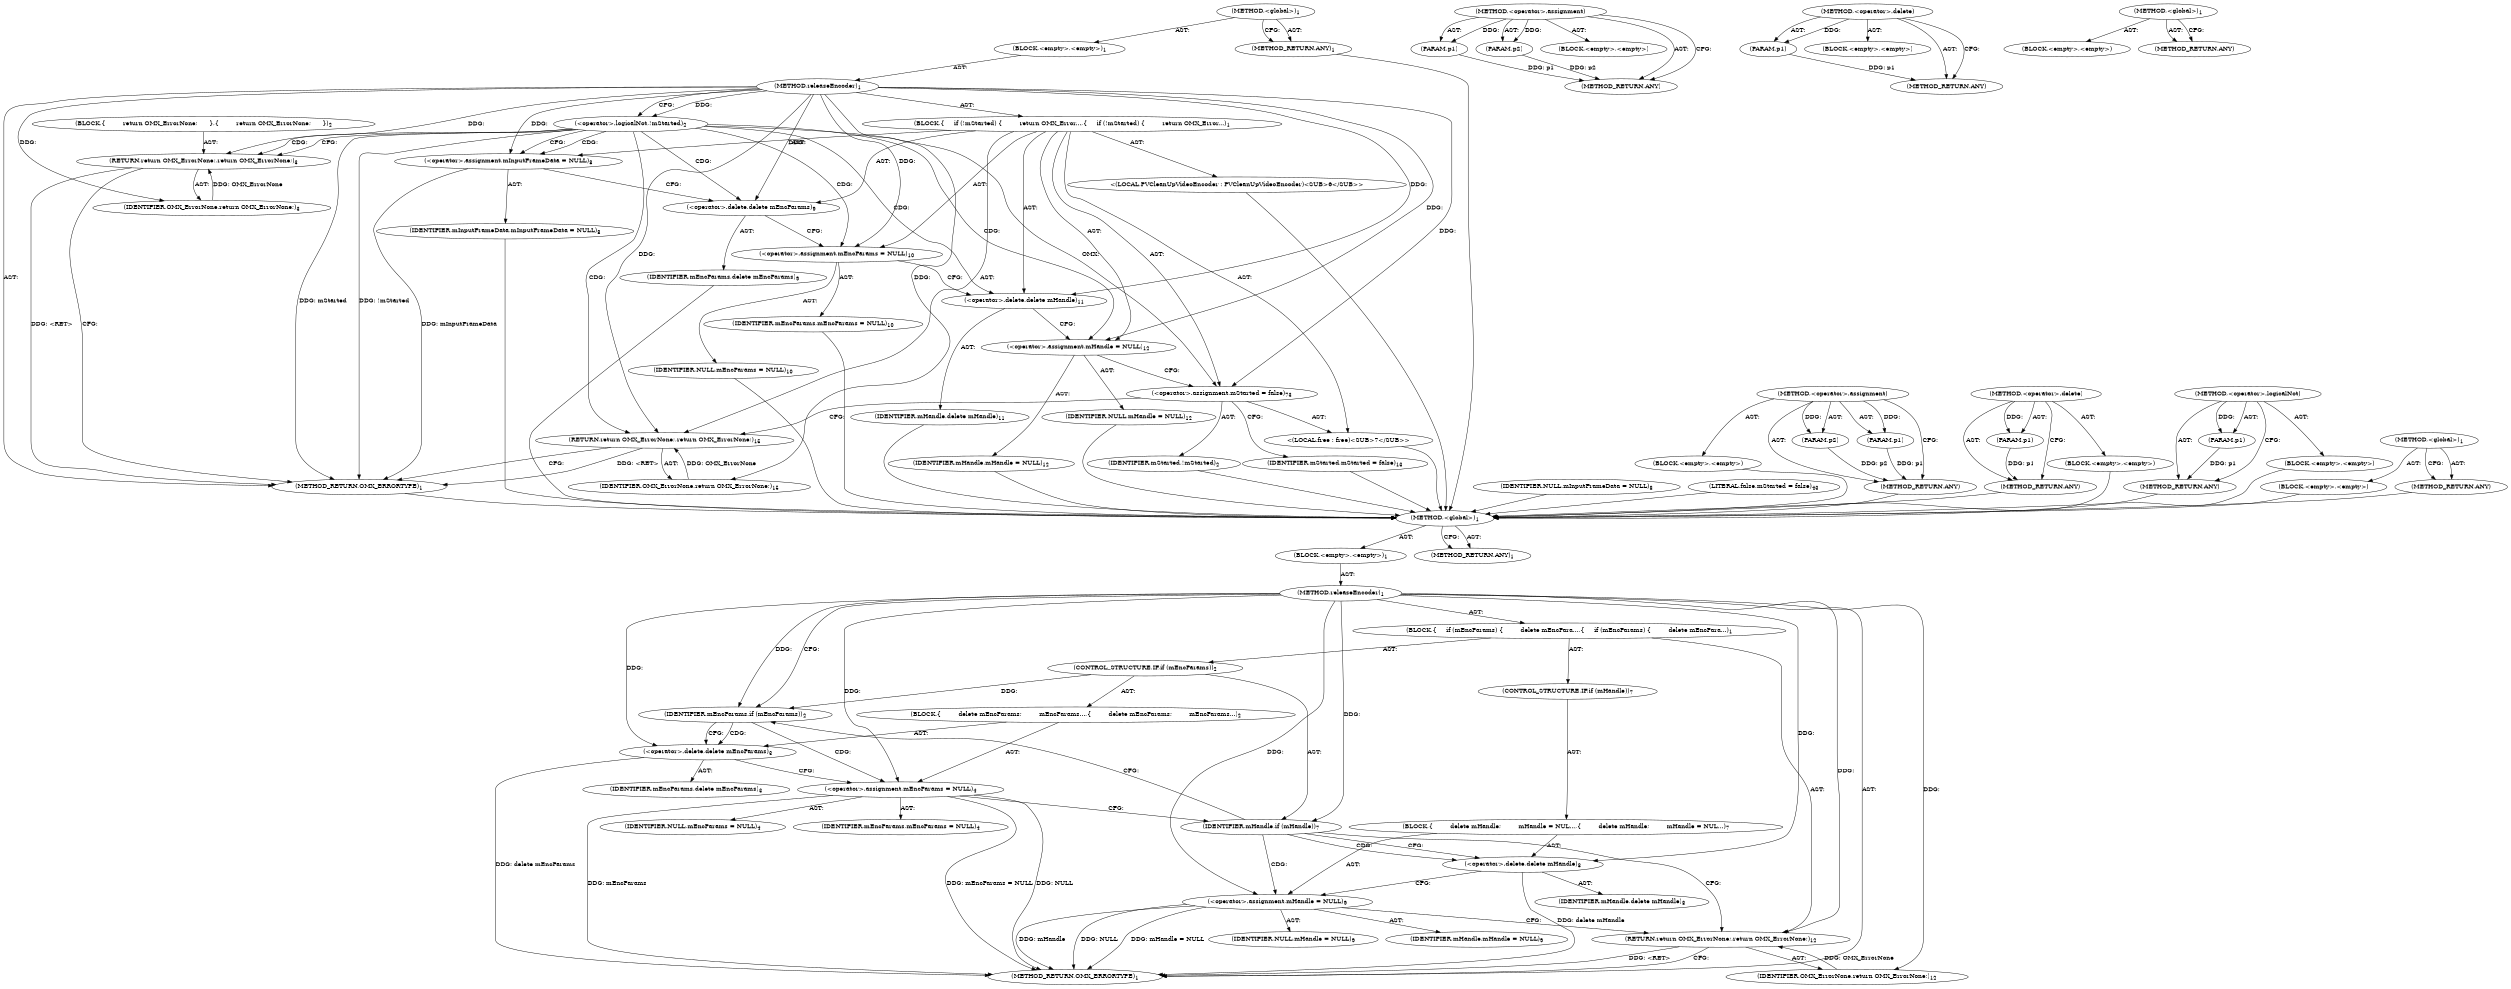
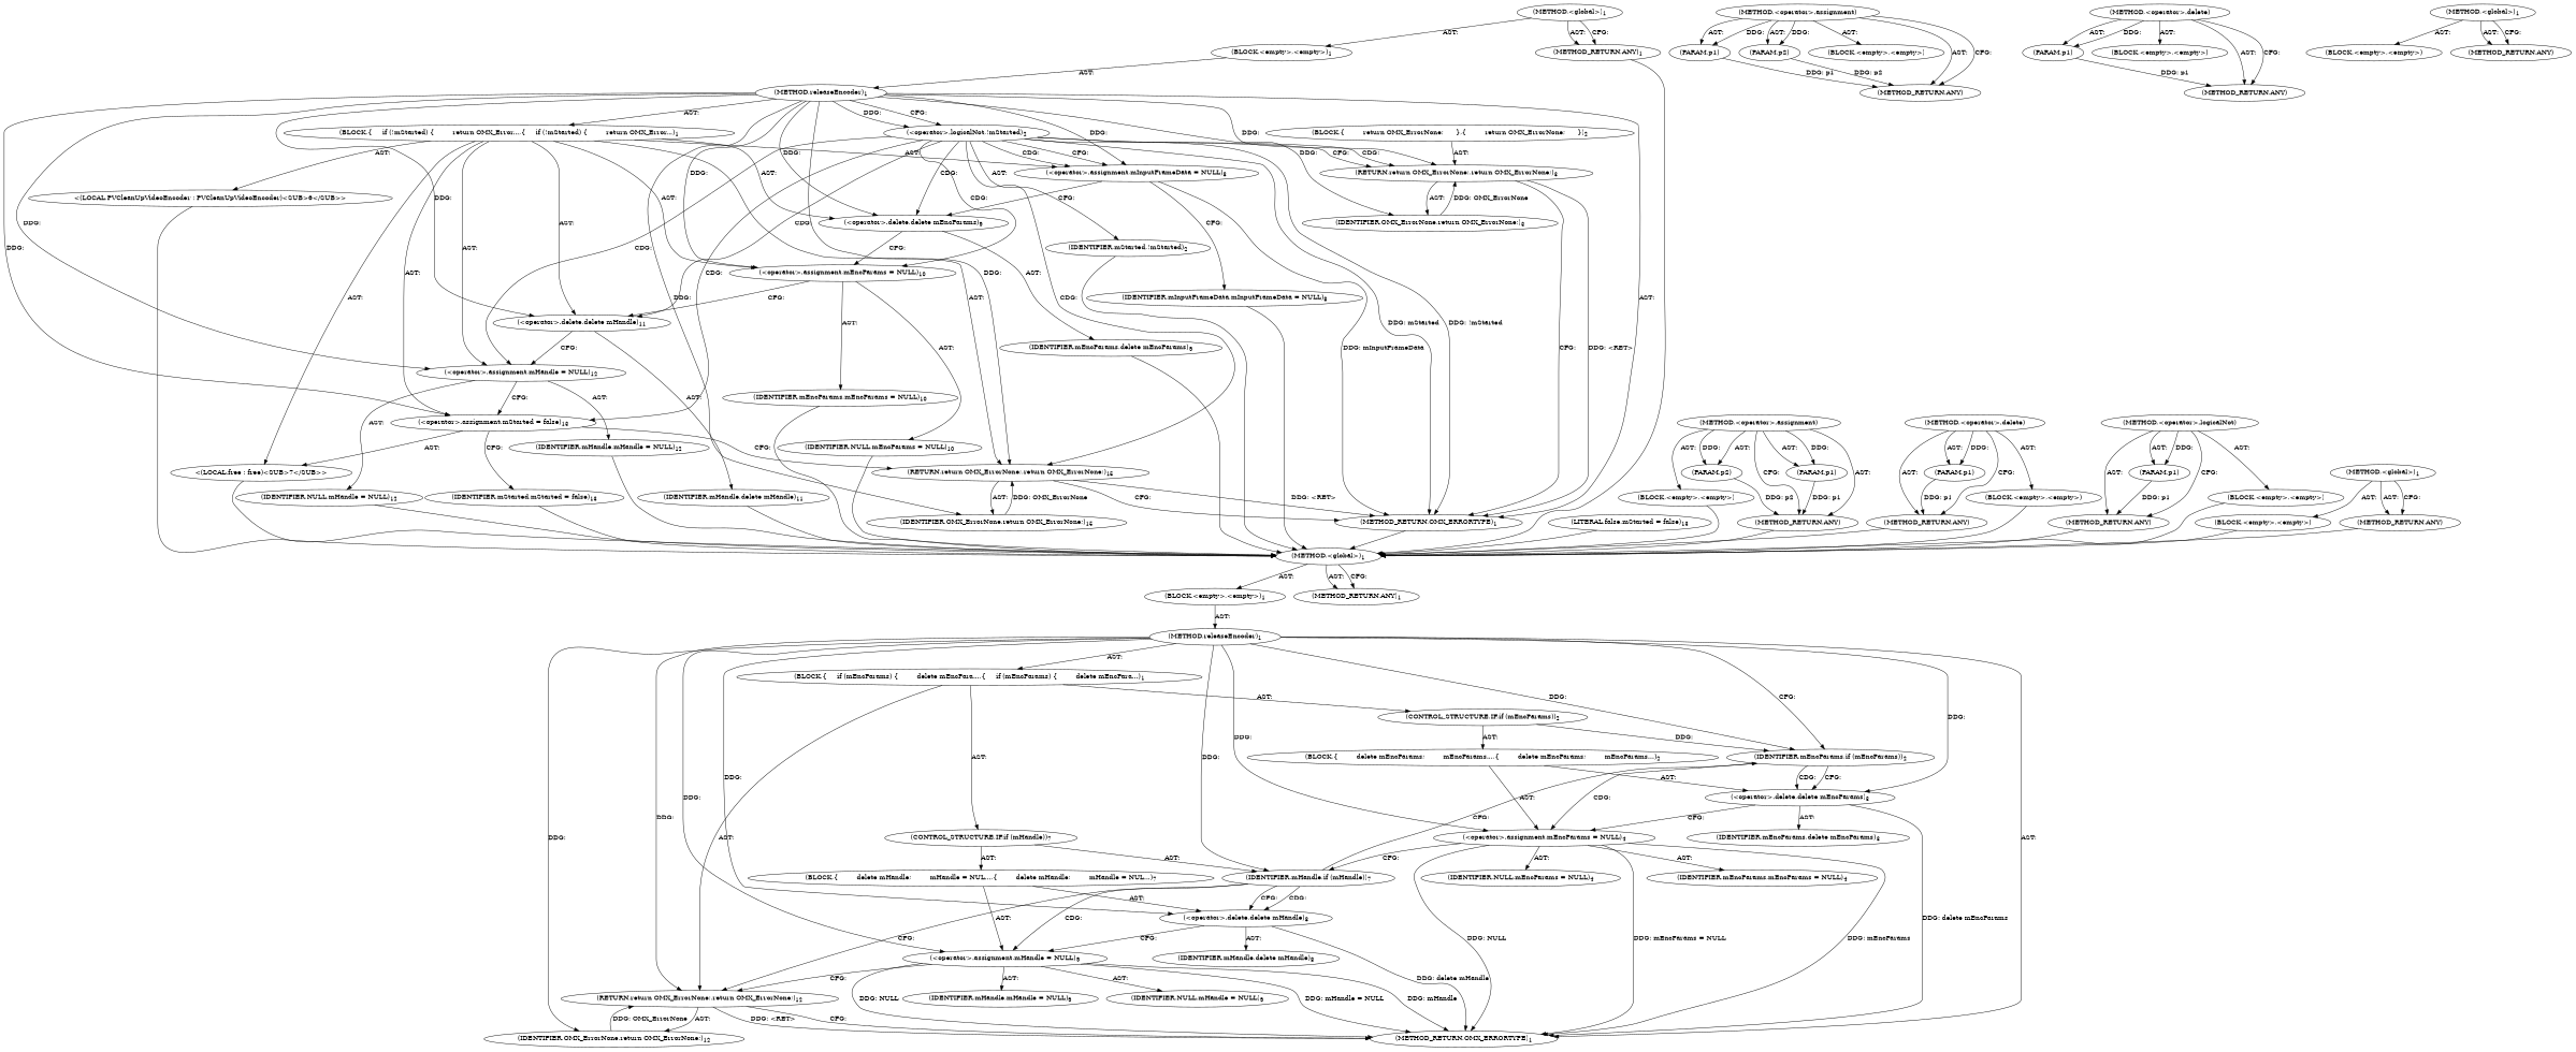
  digraph {
    n1 [label=<(METHOD,&lt;global&gt;)<SUB>1</SUB>>]
    n2 [label=<(BLOCK,&lt;empty&gt;,&lt;empty&gt;)<SUB>1</SUB>>]
    n3 [label=<(METHOD_RETURN,ANY)<SUB>1</SUB>>]
    n4 [label=<(METHOD,releaseEncoder)<SUB>1</SUB>>]
    n5 [label=<(METHOD,&lt;global&gt;)<SUB>1</SUB>>]
    n6 [label=<(BLOCK,{     if (!mStarted) {         return OMX_Error...,{     if (!mStarted) {         return OMX_Error...)<SUB>1</SUB>>]
    n7 [label=<(&lt;operator&gt;.logicalNot,!mStarted)<SUB>2</SUB>>]
    n8 [label=<(RETURN,return OMX_ErrorNone;,return OMX_ErrorNone;)<SUB>3</SUB>>]
    n9 [label=<(IDENTIFIER,OMX_ErrorNone,return OMX_ErrorNone;)<SUB>3</SUB>>]
    n10 [label=<(&lt;operator&gt;.assignment,mInputFrameData = NULL)<SUB>8</SUB>>]
    n11 [label=<(&lt;operator&gt;.delete,delete mEncParams)<SUB>9</SUB>>]
    n12 [label=<(&lt;operator&gt;.assignment,mEncParams = NULL)<SUB>10</SUB>>]
    n13 [label=<(&lt;operator&gt;.delete,delete mHandle)<SUB>11</SUB>>]
    n14 [label=<(&lt;operator&gt;.assignment,mHandle = NULL)<SUB>12</SUB>>]
-   n15 [label=<(&lt;operator&gt;.assignment,mStarted = false)<SUB>73</SUB>>]
+   n15 [label=<(&lt;operator&gt;.assignment,mStarted = false)<SUB>13</SUB>>]
    n16 [label=<(RETURN,return OMX_ErrorNone;,return OMX_ErrorNone;)<SUB>15</SUB>>]
    n17 [label=<(IDENTIFIER,OMX_ErrorNone,return OMX_ErrorNone;)<SUB>15</SUB>>]
    n18 [label=<(METHOD_RETURN,OMX_ERRORTYPE)<SUB>1</SUB>>]
    n19 [label="<(LOCAL,PVCleanUpVideoEncoder : PVCleanUpVideoEncoder)<SUB>6</SUB>>"]
    n20 [label="<(LOCAL,free : free)<SUB>7</SUB>>"]
    n21 [label=<(IDENTIFIER,mStarted,!mStarted)<SUB>2</SUB>>]
    n22 [label=<(IDENTIFIER,mInputFrameData,mInputFrameData = NULL)<SUB>8</SUB>>]
    n23 [label=<(IDENTIFIER,mEncParams,delete mEncParams)<SUB>9</SUB>>]
    n24 [label=<(IDENTIFIER,mEncParams,mEncParams = NULL)<SUB>10</SUB>>]
    n25 [label=<(IDENTIFIER,NULL,mEncParams = NULL)<SUB>10</SUB>>]
    n26 [label=<(IDENTIFIER,mHandle,delete mHandle)<SUB>11</SUB>>]
    n27 [label=<(IDENTIFIER,mHandle,mHandle = NULL)<SUB>12</SUB>>]
    n28 [label=<(IDENTIFIER,NULL,mHandle = NULL)<SUB>12</SUB>>]
    n29 [label=<(IDENTIFIER,mStarted,mStarted = false)<SUB>13</SUB>>]
    n30 [label=<(BLOCK,{         return OMX_ErrorNone;      },{         return OMX_ErrorNone;      })<SUB>2</SUB>>]
    n31 [label=<(BLOCK,&lt;empty&gt;,&lt;empty&gt;)<SUB>1</SUB>>]
    n32 [label=<(METHOD_RETURN,ANY)<SUB>1</SUB>>]
-   n33 [label=<(IDENTIFIER,NULL,mInputFrameData = NULL)<SUB>8</SUB>>]
-   n34 [label=<(LITERAL,false,mStarted = false)<SUB>43</SUB>>]
+   n34 [label=<(LITERAL,false,mStarted = false)<SUB>13</SUB>>]
    n35 [label=<(METHOD,&lt;operator&gt;.assignment)>]
    n36 [label=<(PARAM,p1)>]
    n37 [label=<(PARAM,p2)>]
    n38 [label=<(BLOCK,&lt;empty&gt;,&lt;empty&gt;)>]
    n39 [label=<(METHOD_RETURN,ANY)>]
    n40 [label=<(METHOD,&lt;operator&gt;.delete)>]
    n41 [label=<(PARAM,p1)>]
    n42 [label=<(BLOCK,&lt;empty&gt;,&lt;empty&gt;)>]
    n43 [label=<(METHOD_RETURN,ANY)>]
    n44 [label=<(METHOD,&lt;operator&gt;.logicalNot)>]
    n45 [label=<(PARAM,p1)>]
    n46 [label=<(BLOCK,&lt;empty&gt;,&lt;empty&gt;)>]
    n47 [label=<(METHOD_RETURN,ANY)>]
    n48 [label=<(METHOD,&lt;global&gt;)<SUB>1</SUB>>]
    n49 [label=<(BLOCK,&lt;empty&gt;,&lt;empty&gt;)>]
    n50 [label=<(METHOD_RETURN,ANY)>]
    n51 [label=<(METHOD,releaseEncoder)<SUB>1</SUB>>]
    n52 [label=<(BLOCK,{     if (mEncParams) {         delete mEncPara...,{     if (mEncParams) {         delete mEncPara...)<SUB>1</SUB>>]
    n53 [label=<(IDENTIFIER,mEncParams,if (mEncParams))<SUB>2</SUB>>]
    n54 [label=<(&lt;operator&gt;.delete,delete mEncParams)<SUB>3</SUB>>]
    n55 [label=<(&lt;operator&gt;.assignment,mEncParams = NULL)<SUB>4</SUB>>]
    n56 [label=<(IDENTIFIER,mHandle,if (mHandle))<SUB>7</SUB>>]
    n57 [label=<(&lt;operator&gt;.delete,delete mHandle)<SUB>8</SUB>>]
    n58 [label=<(&lt;operator&gt;.assignment,mHandle = NULL)<SUB>9</SUB>>]
    n59 [label=<(RETURN,return OMX_ErrorNone;,return OMX_ErrorNone;)<SUB>12</SUB>>]
    n60 [label=<(IDENTIFIER,OMX_ErrorNone,return OMX_ErrorNone;)<SUB>12</SUB>>]
    n61 [label=<(METHOD_RETURN,OMX_ERRORTYPE)<SUB>1</SUB>>]
    n62 [label=<(CONTROL_STRUCTURE,IF,if (mEncParams))<SUB>2</SUB>>]
    n63 [label=<(CONTROL_STRUCTURE,IF,if (mHandle))<SUB>7</SUB>>]
    n64 [label=<(IDENTIFIER,mEncParams,delete mEncParams)<SUB>3</SUB>>]
    n65 [label=<(IDENTIFIER,mEncParams,mEncParams = NULL)<SUB>4</SUB>>]
    n66 [label=<(IDENTIFIER,NULL,mEncParams = NULL)<SUB>4</SUB>>]
    n67 [label=<(IDENTIFIER,mHandle,delete mHandle)<SUB>8</SUB>>]
    n68 [label=<(IDENTIFIER,mHandle,mHandle = NULL)<SUB>9</SUB>>]
    n69 [label=<(IDENTIFIER,NULL,mHandle = NULL)<SUB>9</SUB>>]
    n70 [label=<(BLOCK,{         delete mEncParams;         mEncParams...,{         delete mEncParams;         mEncParams...)<SUB>2</SUB>>]
    n71 [label=<(BLOCK,{         delete mHandle;         mHandle = NUL...,{         delete mHandle;         mHandle = NUL...)<SUB>7</SUB>>]
    n72 [label=<(METHOD,&lt;operator&gt;.assignment)>]
    n73 [label=<(PARAM,p1)>]
    n74 [label=<(PARAM,p2)>]
    n75 [label=<(BLOCK,&lt;empty&gt;,&lt;empty&gt;)>]
    n76 [label=<(METHOD_RETURN,ANY)>]
    n77 [label=<(METHOD,&lt;operator&gt;.delete)>]
    n78 [label=<(PARAM,p1)>]
    n79 [label=<(BLOCK,&lt;empty&gt;,&lt;empty&gt;)>]
    n80 [label=<(METHOD_RETURN,ANY)>]
    n81 [label=<(METHOD,&lt;global&gt;)<SUB>1</SUB>>]
    n82 [label=<(BLOCK,&lt;empty&gt;,&lt;empty&gt;)>]
    n83 [label=<(METHOD_RETURN,ANY)>]
    n1 -> n2 [label="AST: "]
    n1 -> n3 [label="AST: "]
    n1 -> n3 [label="CFG: "]
    n2 -> n4 [label="AST: "]
    n3 -> n5
    n4 -> n6 [label="AST: "]
    n4 -> n7 [label="CFG: "]
    n4 -> n7 [label="DDG: "]
    n4 -> n8 [label="DDG: "]
    n4 -> n9 [label="DDG: "]
    n4 -> n10 [label="DDG: "]
    n4 -> n11 [label="DDG: "]
    n4 -> n12 [label="DDG: "]
    n4 -> n13 [label="DDG: "]
    n4 -> n14 [label="DDG: "]
    n4 -> n15 [label="DDG: "]
    n4 -> n16 [label="DDG: "]
    n4 -> n17 [label="DDG: "]
    n4 -> n18 [label="AST: "]
    n5 -> n31 [label="AST: "]
    n5 -> n32 [label="AST: "]
    n5 -> n32 [label="CFG: "]
    n6 -> n10 [label="AST: "]
    n6 -> n11 [label="AST: "]
    n6 -> n12 [label="AST: "]
    n6 -> n13 [label="AST: "]
    n6 -> n14 [label="AST: "]
    n6 -> n15 [label="AST: "]
    n6 -> n16 [label="AST: "]
    n6 -> n19 [label="AST: "]
    n6 -> n20 [label="AST: "]
    n7 -> n8 [label="CFG: "]
    n7 -> n8 [label="CDG: "]
    n7 -> n10 [label="CFG: "]
    n7 -> n10 [label="CDG: "]
    n7 -> n11 [label="CDG: "]
    n7 -> n12 [label="CDG: "]
    n7 -> n13 [label="CDG: "]
    n7 -> n14 [label="CDG: "]
-   n7 -> n15 [label="OMX: "]
+   n7 -> n15 [label="CDG: "]
    n7 -> n16 [label="CDG: "]
    n7 -> n18 [label="DDG: mStarted"]
    n7 -> n18 [label="DDG: !mStarted"]
-   n15 -> n21 [label="AST: "]
+   n7 -> n21 [label="AST: "]
    n8 -> n9 [label="AST: "]
    n8 -> n18 [label="CFG: "]
    n8 -> n18 [label="DDG: &lt;RET&gt;"]
    n9 -> n8 [label="DDG: OMX_ErrorNone"]
    n10 -> n11 [label="CFG: "]
    n10 -> n18 [label="DDG: mInputFrameData"]
-   n10 -> n22 [label="AST: "]
+   n10 -> n22 [label="CFG: "]
    n11 -> n12 [label="CFG: "]
    n11 -> n23 [label="AST: "]
    n12 -> n13 [label="CFG: "]
    n12 -> n24 [label="AST: "]
    n12 -> n25 [label="AST: "]
    n13 -> n14 [label="CFG: "]
    n13 -> n26 [label="AST: "]
    n14 -> n15 [label="CFG: "]
    n14 -> n27 [label="AST: "]
    n14 -> n28 [label="AST: "]
    n15 -> n16 [label="CFG: "]
    n15 -> n20 [label="AST: "]
    n15 -> n29 [label="CFG: "]
    n16 -> n17 [label="AST: "]
    n16 -> n18 [label="CFG: "]
    n16 -> n18 [label="DDG: &lt;RET&gt;"]
    n17 -> n16 [label="DDG: OMX_ErrorNone"]
    n18 -> n5
    n19 -> n5
    n20 -> n5
    n21 -> n5
    n22 -> n5
    n23 -> n5
    n24 -> n5
    n25 -> n5
    n26 -> n5
    n27 -> n5
    n28 -> n5
    n29 -> n5
    n30 -> n8 [label="AST: "]
    n31 -> n51 [label="AST: "]
-   n33 -> n5
    n34 -> n5
    n35 -> n36 [label="AST: "]
    n35 -> n36 [label="DDG: "]
    n35 -> n37 [label="AST: "]
    n35 -> n37 [label="DDG: "]
    n35 -> n38 [label="AST: "]
    n35 -> n39 [label="AST: "]
    n35 -> n39 [label="CFG: "]
    n36 -> n39 [label="DDG: p1"]
    n37 -> n39 [label="DDG: p2"]
    n38 -> n5
    n39 -> n5
    n40 -> n41 [label="AST: "]
    n40 -> n41 [label="DDG: "]
    n40 -> n42 [label="AST: "]
    n40 -> n43 [label="AST: "]
    n40 -> n43 [label="CFG: "]
    n41 -> n43 [label="DDG: p1"]
    n42 -> n5
    n43 -> n5
    n44 -> n45 [label="AST: "]
    n44 -> n45 [label="DDG: "]
    n44 -> n46 [label="AST: "]
    n44 -> n47 [label="AST: "]
    n44 -> n47 [label="CFG: "]
    n45 -> n47 [label="DDG: p1"]
    n46 -> n5
    n47 -> n5
    n48 -> n49 [label="AST: "]
    n48 -> n50 [label="AST: "]
    n48 -> n50 [label="CFG: "]
    n49 -> n5
    n50 -> n5
    n51 -> n52 [label="AST: "]
    n51 -> n53 [label="CFG: "]
    n51 -> n53 [label="DDG: "]
    n51 -> n54 [label="DDG: "]
    n51 -> n55 [label="DDG: "]
    n51 -> n56 [label="DDG: "]
    n51 -> n57 [label="DDG: "]
    n51 -> n58 [label="DDG: "]
    n51 -> n59 [label="DDG: "]
    n51 -> n60 [label="DDG: "]
    n51 -> n61 [label="AST: "]
    n52 -> n59 [label="AST: "]
    n52 -> n62 [label="AST: "]
    n52 -> n63 [label="AST: "]
    n53 -> n54 [label="CFG: "]
    n53 -> n54 [label="CDG: "]
    n53 -> n55 [label="CDG: "]
    n54 -> n55 [label="CFG: "]
    n54 -> n61 [label="DDG: delete mEncParams"]
    n54 -> n64 [label="AST: "]
    n55 -> n56 [label="CFG: "]
    n55 -> n61 [label="DDG: mEncParams"]
    n55 -> n61 [label="DDG: NULL"]
    n55 -> n61 [label="DDG: mEncParams = NULL"]
    n55 -> n65 [label="AST: "]
    n55 -> n66 [label="AST: "]
    n56 -> n53 [label="CFG: "]
    n56 -> n57 [label="CFG: "]
    n56 -> n57 [label="CDG: "]
    n56 -> n58 [label="CDG: "]
    n56 -> n59 [label="CFG: "]
    n57 -> n58 [label="CFG: "]
    n57 -> n61 [label="DDG: delete mHandle"]
    n57 -> n67 [label="AST: "]
    n58 -> n59 [label="CFG: "]
    n58 -> n61 [label="DDG: mHandle"]
    n58 -> n61 [label="DDG: NULL"]
    n58 -> n61 [label="DDG: mHandle = NULL"]
    n58 -> n68 [label="AST: "]
    n58 -> n69 [label="AST: "]
    n59 -> n60 [label="AST: "]
    n59 -> n61 [label="CFG: "]
    n59 -> n61 [label="DDG: &lt;RET&gt;"]
    n60 -> n59 [label="DDG: OMX_ErrorNone"]
    n62 -> n53 [label="DDG: "]
    n62 -> n70 [label="AST: "]
-   n62 -> n56 [label="AST: "]
+   n63 -> n56 [label="AST: "]
    n63 -> n71 [label="AST: "]
    n70 -> n54 [label="AST: "]
    n70 -> n55 [label="AST: "]
    n71 -> n57 [label="AST: "]
    n71 -> n58 [label="AST: "]
    n72 -> n73 [label="AST: "]
    n72 -> n73 [label="DDG: "]
    n72 -> n74 [label="AST: "]
    n72 -> n74 [label="DDG: "]
    n72 -> n75 [label="AST: "]
    n72 -> n76 [label="AST: "]
    n72 -> n76 [label="CFG: "]
    n73 -> n76 [label="DDG: p1"]
    n74 -> n76 [label="DDG: p2"]
    n77 -> n78 [label="AST: "]
    n77 -> n78 [label="DDG: "]
    n77 -> n79 [label="AST: "]
    n77 -> n80 [label="AST: "]
    n77 -> n80 [label="CFG: "]
    n78 -> n80 [label="DDG: p1"]
    n81 -> n82 [label="AST: "]
    n81 -> n83 [label="AST: "]
    n81 -> n83 [label="CFG: "]
  }
